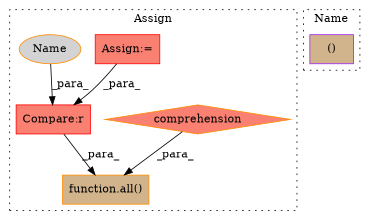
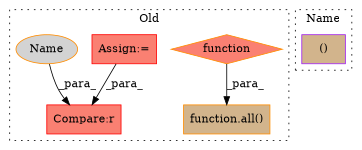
  digraph {
    node [color=darkorange fillcolor=salmon l=3 s=5423 shape=box style=filled]
    n1 [a=75 fillcolor=tan l="4,1" label="function.all()" s="5418,5451"]
-   n2 [a=45 label=comprehension s=5437 shape=diamond]
+   n2 [a=45 label=function s=5437 shape=diamond]
    n3 [a=40 color=red l=13 label="Compare:r"]
    n4 [a=68 color=red label="Assign:=" s=4747]
    n5 [a=87 fillcolor=lightgrey l=1 label=Name shape=ellipse]
    n6 [a=54 color=purple fillcolor=tan l=6 label="()" s=4872]
    subgraph cluster_1 {
-     label=Assign
+     label=Old
      style=dotted
      n1
      n2
      n3
      n4
      n5
    }
    subgraph cluster_2 {
      label=Name
      style=dotted
      n6
    }
    n2 -> n1 [label=_para_]
-   n3 -> n1 [label=_para_]
    n4 -> n3 [label=_para_]
    n5 -> n3 [label=_para_]
  }
